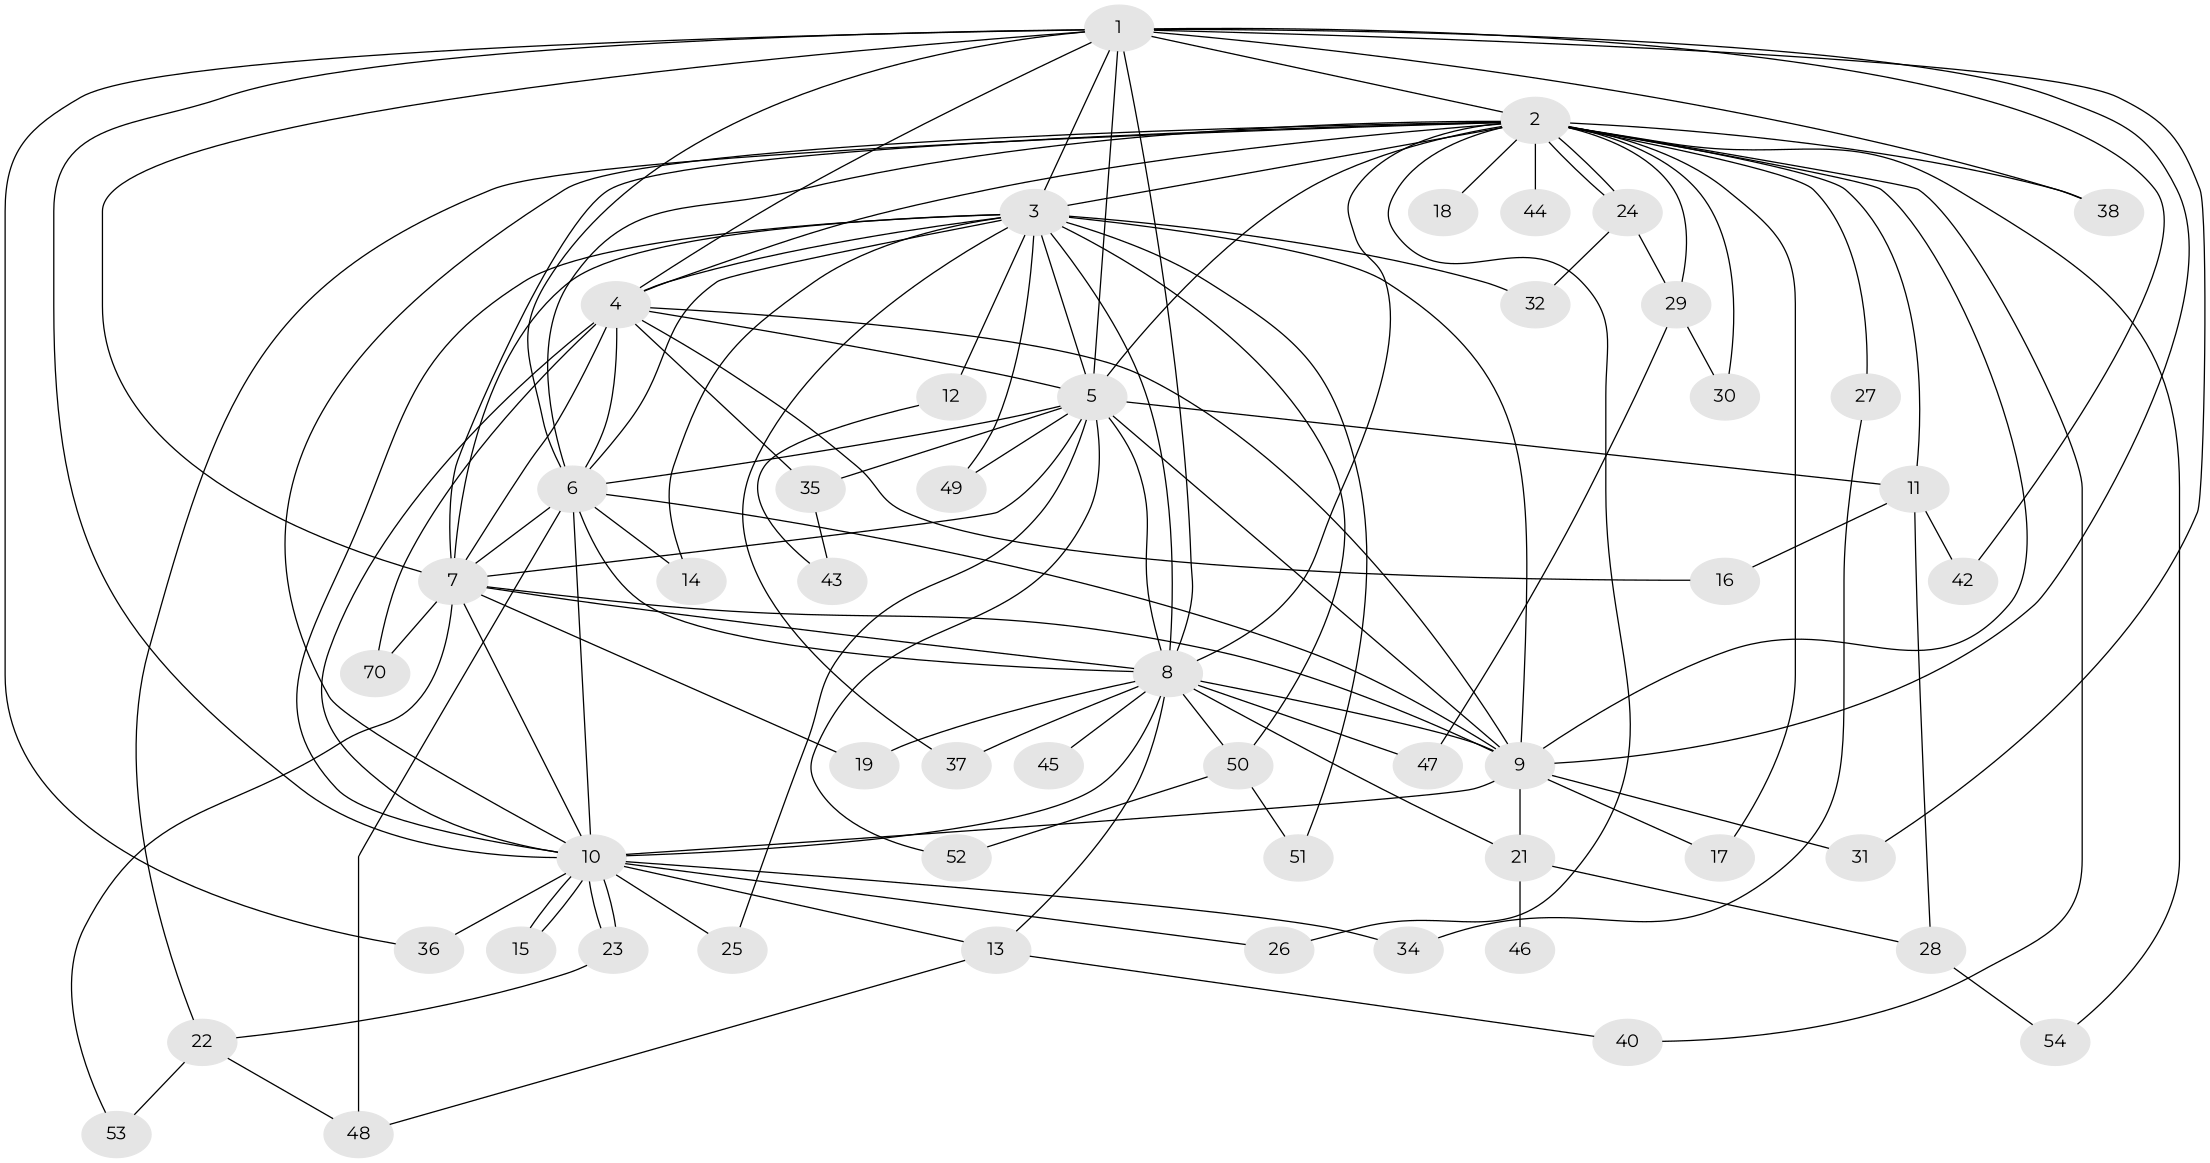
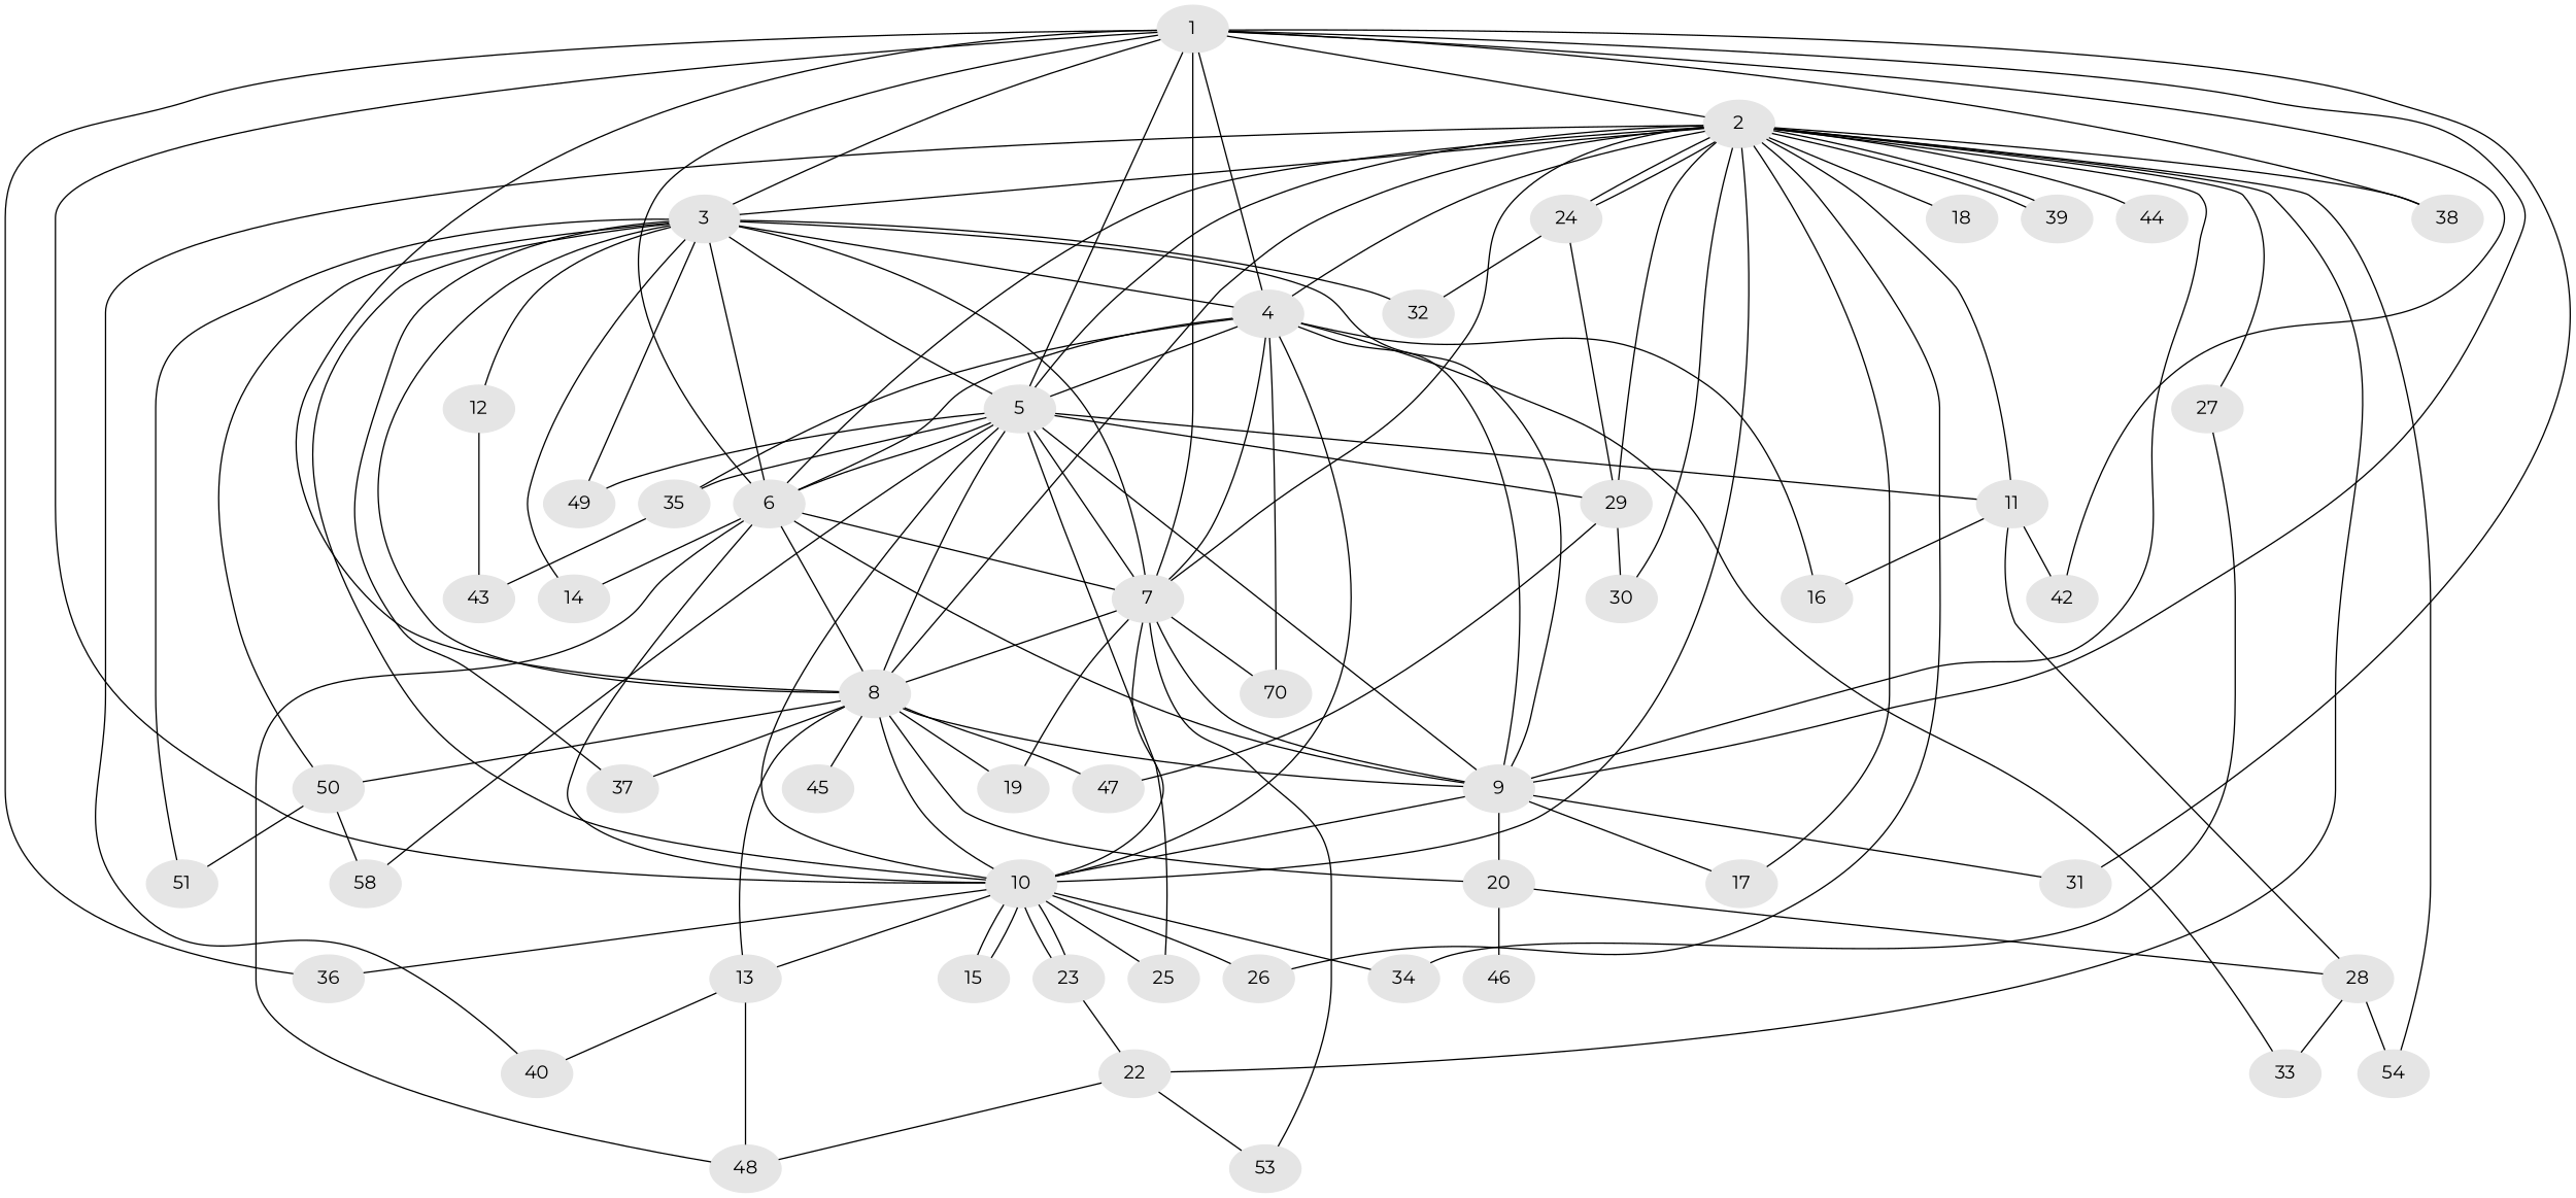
  graph {
    fontname=Montserrat
    node [color=gray90 fontname=Montserrat style=filled]
    edge [fontname=Montserrat]
    1
    2
    3
    4
    5
    6
    7
    8
    9
    10
    31
    36
    38
    42
    27
    11
    17
    18
    22
    24
    26
    30
+   39
    40
    44
    54
    29
    12
    14
    32
    37
    49
    50
    51
    16
    n36 [label=70]
+   33
    35
    25
-   52
+   52 [label=58]
    48
    19
    53
    13
-   21
+   21 [label=20]
    45
    47
    15
    23
    34
    28
    43
    46
    1 -- 2
    1 -- 3
    1 -- 4
    1 -- 5
    1 -- 6
    1 -- 7
    1 -- 8
    1 -- 9
    1 -- 10
    1 -- 31
    1 -- 36
    1 -- 38
    1 -- 42
    2 -- 3
    2 -- 4
    2 -- 5
    2 -- 6
    2 -- 7
    2 -- 8
    2 -- 9
    2 -- 10
    2 -- 38
    2 -- 27
    2 -- 11
    2 -- 17
    2 -- 18
    2 -- 22
    2 -- 24
    2 -- 24
    2 -- 26
    2 -- 30
+   2 -- 39
+   2 -- 39
    2 -- 40
    2 -- 44
    2 -- 54
    2 -- 29
    3 -- 4
    3 -- 5
    3 -- 6
    3 -- 7
    3 -- 8
    3 -- 9
    3 -- 10
    3 -- 12
    3 -- 14
    3 -- 32
    3 -- 37
    3 -- 49
    3 -- 50
    3 -- 51
    4 -- 5
    4 -- 6
    4 -- 7
    4 -- 9
    4 -- 10
    4 -- 16
    4 -- n36
+   4 -- 33
    4 -- 35
    5 -- 6
    5 -- 7
    5 -- 8
    5 -- 9
+   5 -- 10
    5 -- 11
+   5 -- 29
    5 -- 49
    5 -- 35
    5 -- 25
    5 -- 52
    6 -- 7
    6 -- 8
    6 -- 9
    6 -- 10
    6 -- 14
    6 -- 48
    7 -- 8
    7 -- 9
    7 -- 10
    7 -- n36
    7 -- 19
    7 -- 53
    8 -- 9
    8 -- 10
    8 -- 37
    8 -- 50
    8 -- 19
    8 -- 13
    8 -- 21
    8 -- 45
    8 -- 47
    9 -- 10
    9 -- 31
    9 -- 17
    9 -- 21
    10 -- 36
    10 -- 26
    10 -- 25
    10 -- 13
    10 -- 15
    10 -- 15
    10 -- 23
    10 -- 23
    10 -- 34
    27 -- 34
    11 -- 42
    11 -- 16
    11 -- 28
    22 -- 48
    22 -- 53
    24 -- 29
    24 -- 32
    29 -- 30
    29 -- 47
    12 -- 43
    50 -- 51
    50 -- 52
    35 -- 43
    13 -- 40
    13 -- 48
    21 -- 28
    21 -- 46
    23 -- 22
    28 -- 54
+   28 -- 33
  }
